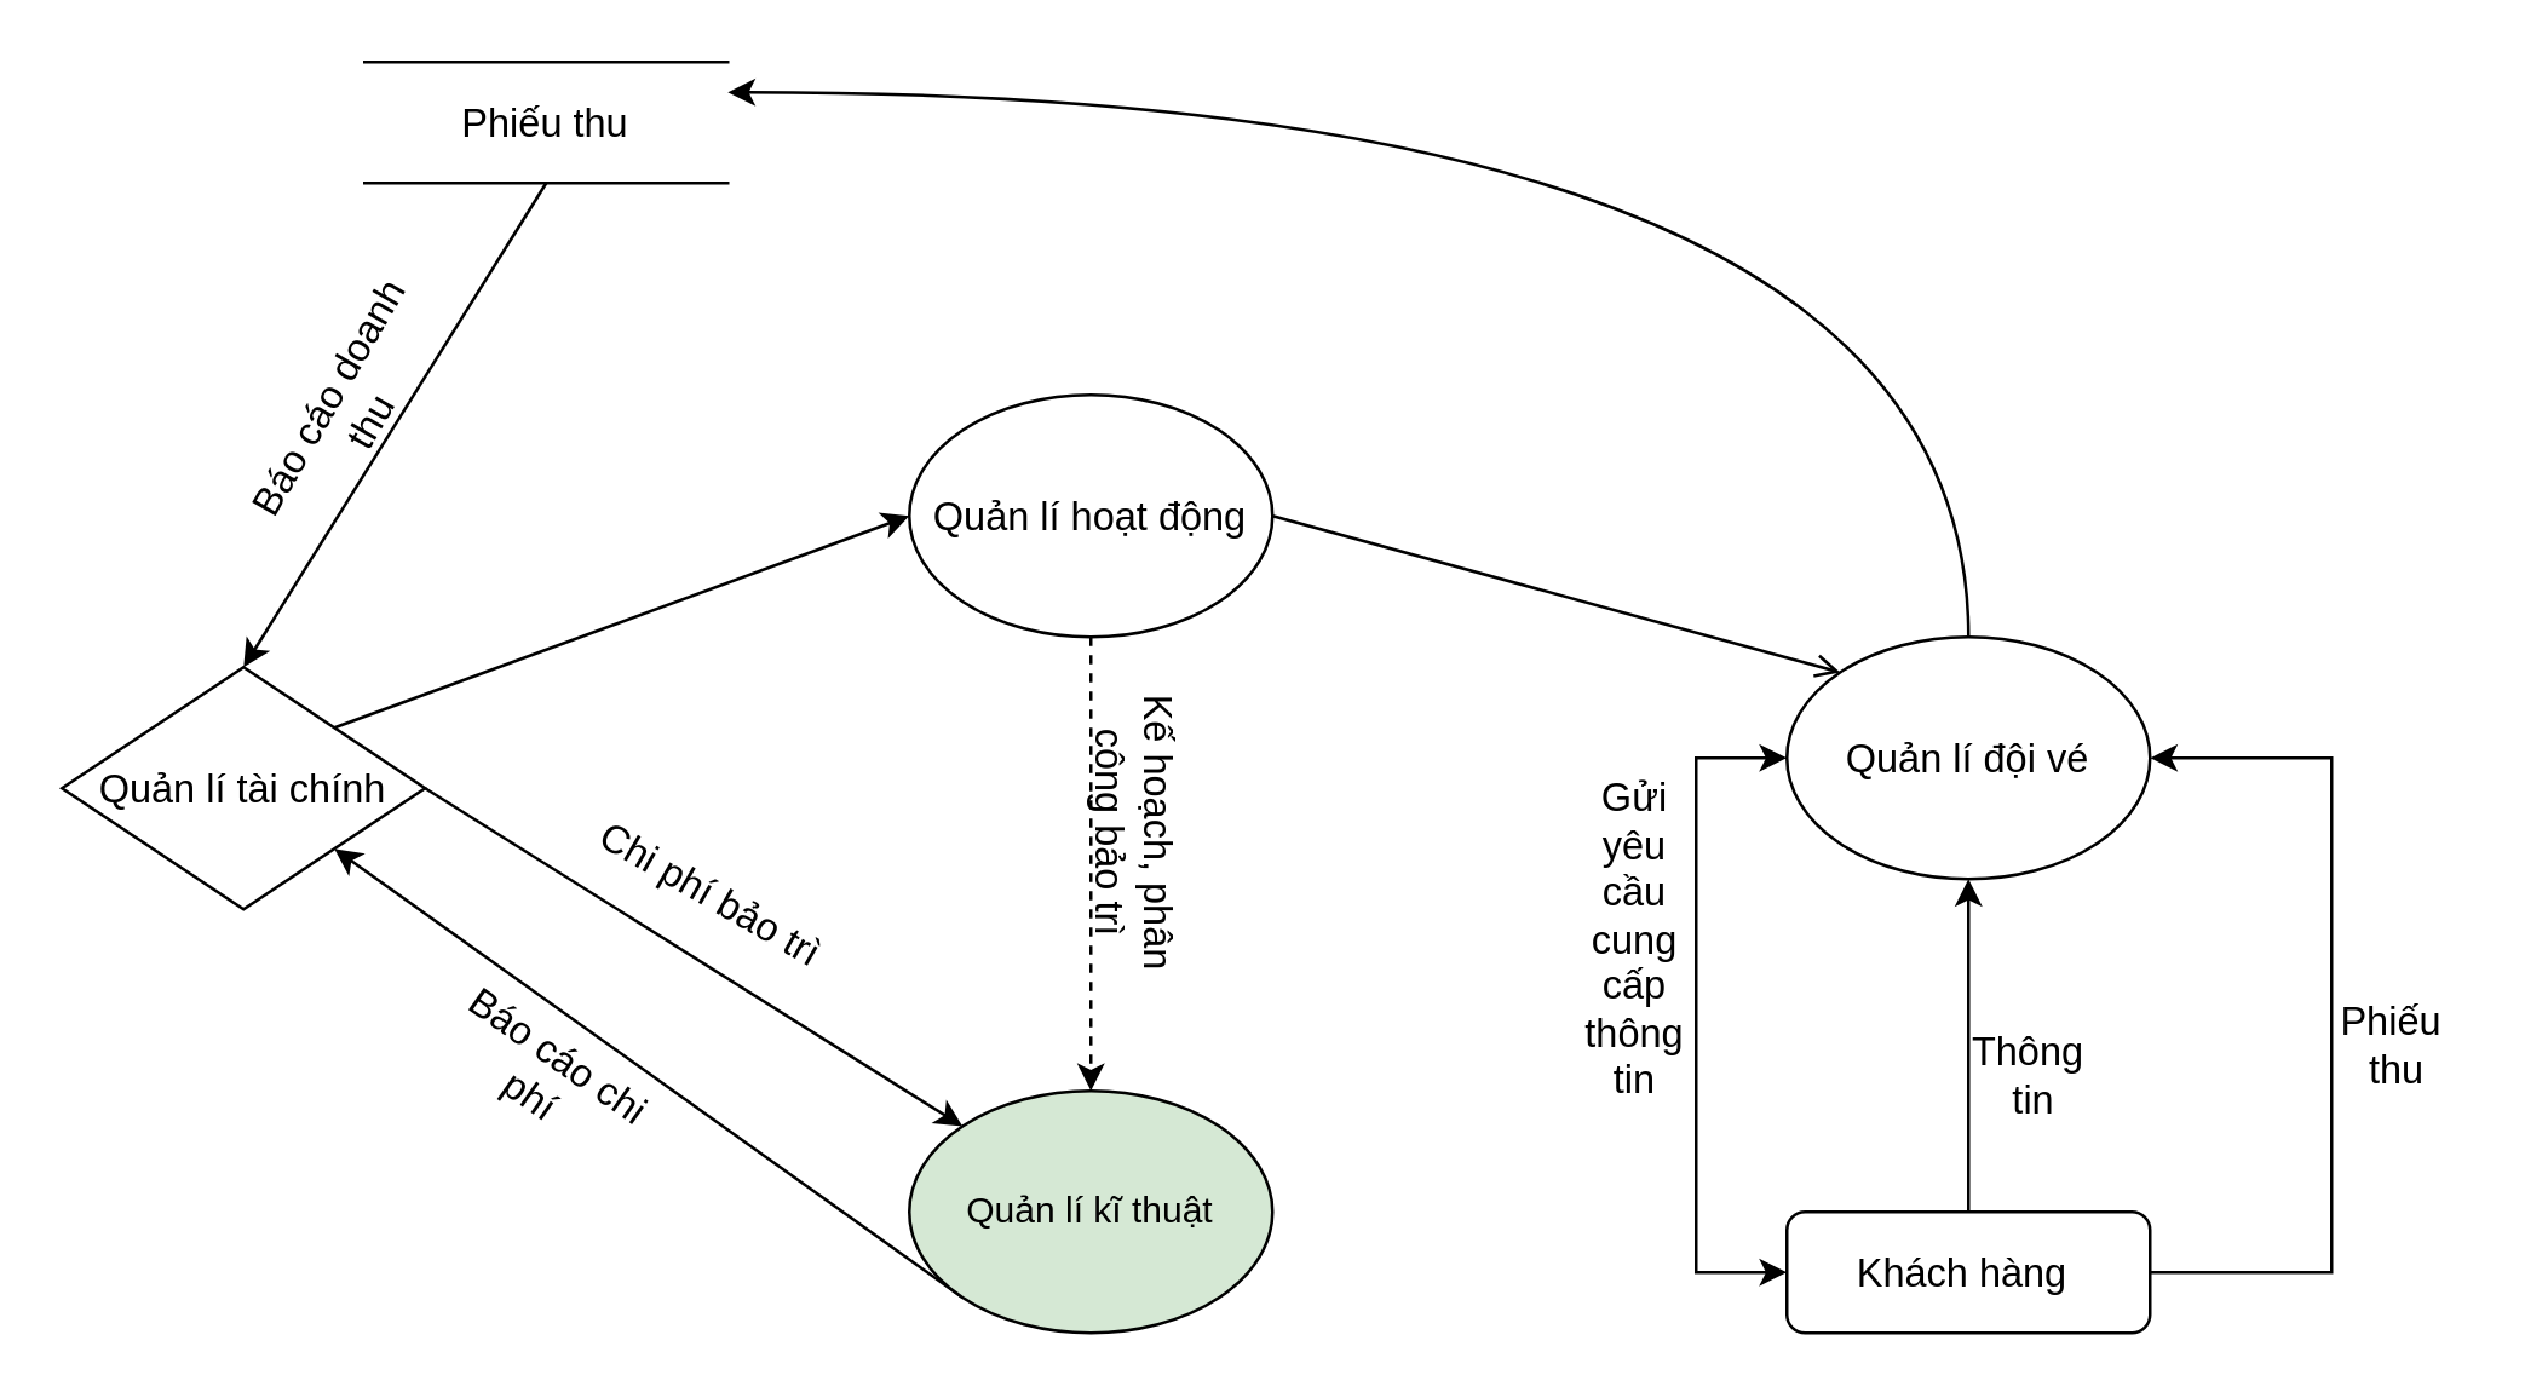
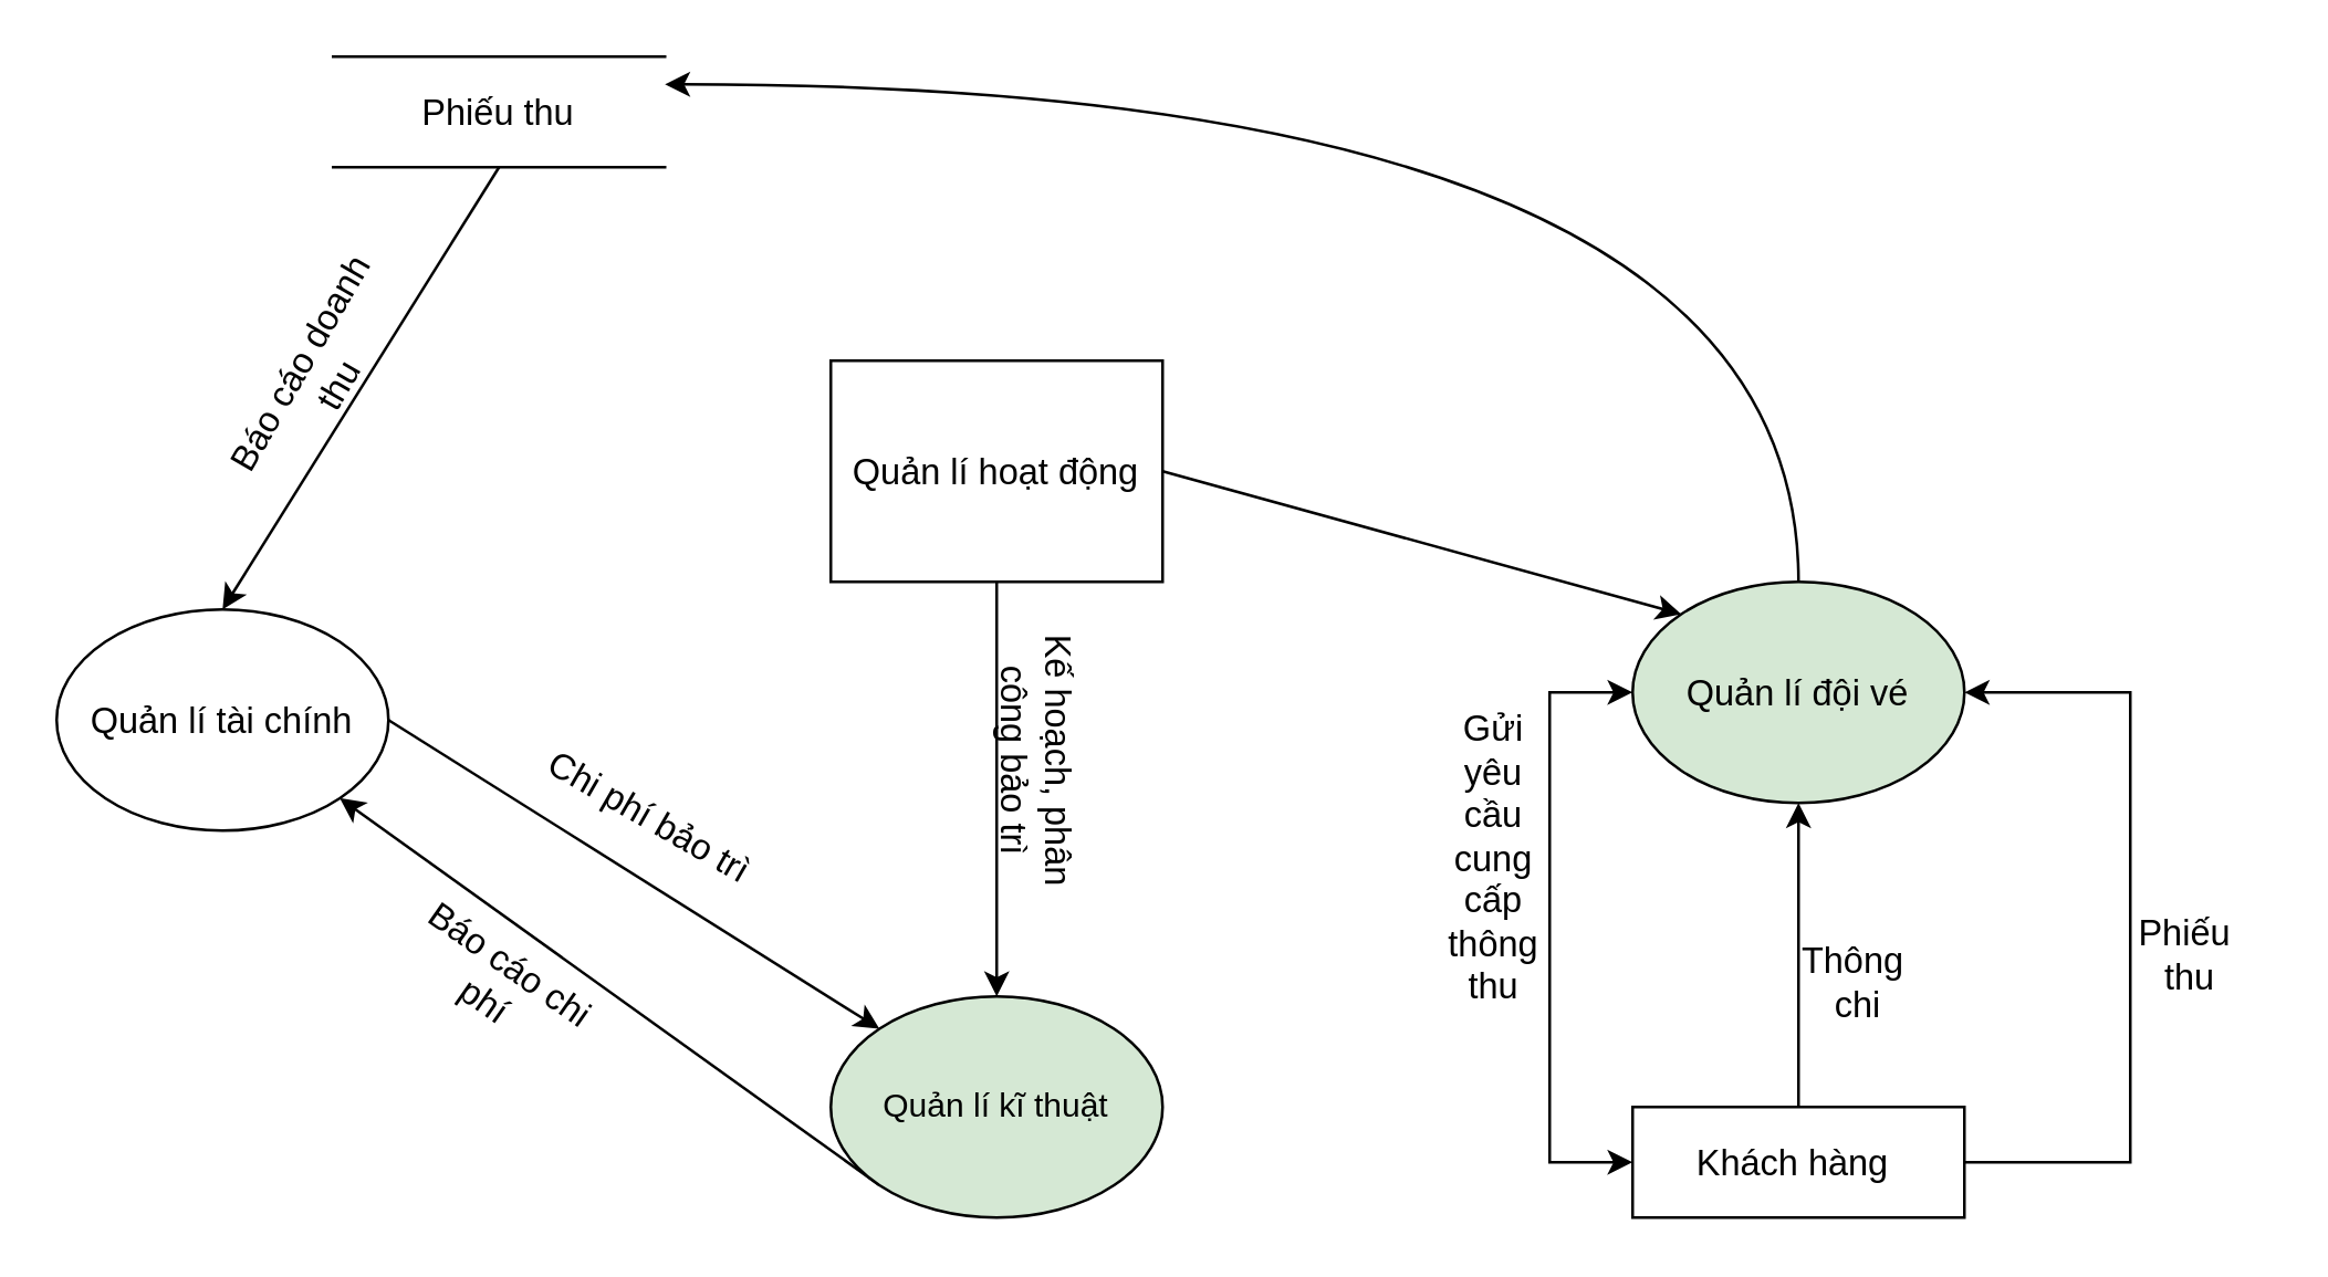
  <mxCell id="0" />
  <mxCell id="1" parent="0" />
  <mxCell id="2" style="rounded=0;orthogonalLoop=1;jettySize=auto;html=1;exitX=1;exitY=0.5;exitDx=0;exitDy=0;entryX=0;entryY=0;entryDx=0;entryDy=0;" edge="1" parent="1" source="4" target="9"><mxGeometry relative="1" as="geometry" /></mxCell>
- <mxCell id="3" style="rounded=0;orthogonalLoop=1;jettySize=auto;html=1;exitX=1;exitY=0;exitDx=0;exitDy=0;entryX=0;entryY=0.5;entryDx=0;entryDy=0;" edge="1" parent="1" source="4" target="7"><mxGeometry relative="1" as="geometry" /></mxCell>
- <mxCell id="4" value="&lt;font style=&quot;font-size: 13px;&quot;&gt;Quản lí tài chính&lt;/font&gt;" style="rhombus;whiteSpace=wrap;html=1;" vertex="1" parent="1"><mxGeometry x="20" y="220" width="120" height="80" as="geometry" /></mxCell>
- <mxCell id="5" style="rounded=0;orthogonalLoop=1;jettySize=auto;html=1;exitX=0.5;exitY=1;exitDx=0;exitDy=0;dashed=1;" edge="1" parent="1" source="7" target="9"><mxGeometry relative="1" as="geometry" /></mxCell>
- <mxCell id="6" style="rounded=0;orthogonalLoop=1;jettySize=auto;html=1;exitX=1;exitY=0.5;exitDx=0;exitDy=0;entryX=0;entryY=0;entryDx=0;entryDy=0;endArrow=open;" edge="1" parent="1" source="7" target="11"><mxGeometry relative="1" as="geometry" /></mxCell>
- <mxCell id="7" value="&lt;font style=&quot;font-size: 13px;&quot;&gt;Quản lí hoạt động&lt;/font&gt;" style="ellipse;whiteSpace=wrap;html=1;" vertex="1" parent="1"><mxGeometry x="300" y="130" width="120" height="80" as="geometry" /></mxCell>
+ <mxCell id="4" value="&lt;font style=&quot;font-size: 13px;&quot;&gt;Quản lí tài chính&lt;/font&gt;" style="ellipse;whiteSpace=wrap;html=1;" vertex="1" parent="1"><mxGeometry x="20" y="220" width="120" height="80" as="geometry" /></mxCell>
+ <mxCell id="5" style="rounded=0;orthogonalLoop=1;jettySize=auto;html=1;exitX=0.5;exitY=1;exitDx=0;exitDy=0;" edge="1" parent="1" source="7" target="9"><mxGeometry relative="1" as="geometry" /></mxCell>
+ <mxCell id="6" style="rounded=0;orthogonalLoop=1;jettySize=auto;html=1;exitX=1;exitY=0.5;exitDx=0;exitDy=0;entryX=0;entryY=0;entryDx=0;entryDy=0;" edge="1" parent="1" source="7" target="11"><mxGeometry relative="1" as="geometry" /></mxCell>
+ <mxCell id="7" value="&lt;font style=&quot;font-size: 13px;&quot;&gt;Quản lí hoạt động&lt;/font&gt;" style="whiteSpace=wrap;html=1;rounded=0;" vertex="1" parent="1"><mxGeometry x="300" y="130" width="120" height="80" as="geometry" /></mxCell>
  <mxCell id="8" style="rounded=0;orthogonalLoop=1;jettySize=auto;html=1;exitX=0;exitY=1;exitDx=0;exitDy=0;entryX=1;entryY=1;entryDx=0;entryDy=0;" edge="1" parent="1" source="9" target="4"><mxGeometry relative="1" as="geometry" /></mxCell>
  <mxCell id="9" value="Quản lí kĩ thuật" style="ellipse;whiteSpace=wrap;html=1;fillColor=#d5e8d4;" vertex="1" parent="1"><mxGeometry x="300" y="360" width="120" height="80" as="geometry" /></mxCell>
  <mxCell id="10" style="edgeStyle=orthogonalEdgeStyle;rounded=1;orthogonalLoop=1;jettySize=auto;html=1;exitX=0.5;exitY=0;exitDx=0;exitDy=0;entryX=1;entryY=0.25;entryDx=0;entryDy=0;curved=1;" edge="1" parent="1" source="11" target="13"><mxGeometry relative="1" as="geometry" /></mxCell>
- <mxCell id="11" value="&lt;font style=&quot;font-size: 13px;&quot;&gt;Quản lí đội vé&lt;/font&gt;" style="ellipse;whiteSpace=wrap;html=1;" vertex="1" parent="1"><mxGeometry x="590" y="210" width="120" height="80" as="geometry" /></mxCell>
+ <mxCell id="11" value="&lt;font style=&quot;font-size: 13px;&quot;&gt;Quản lí đội vé&lt;/font&gt;" style="ellipse;whiteSpace=wrap;html=1;fillColor=#d5e8d4;" vertex="1" parent="1"><mxGeometry x="590" y="210" width="120" height="80" as="geometry" /></mxCell>
  <mxCell id="12" style="rounded=0;orthogonalLoop=1;jettySize=auto;html=1;exitX=0.5;exitY=1;exitDx=0;exitDy=0;entryX=0.5;entryY=0;entryDx=0;entryDy=0;" edge="1" parent="1" source="13" target="4"><mxGeometry relative="1" as="geometry" /></mxCell>
  <mxCell id="13" value="&lt;font style=&quot;font-size: 13px;&quot;&gt;Phiếu thu&lt;/font&gt;" style="shape=partialRectangle;whiteSpace=wrap;html=1;left=0;right=0;fillColor=none;" vertex="1" parent="1"><mxGeometry x="120" y="20" width="120" height="40" as="geometry" /></mxCell>
  <mxCell id="14" style="edgeStyle=orthogonalEdgeStyle;rounded=0;orthogonalLoop=1;jettySize=auto;html=1;exitX=0.5;exitY=0;exitDx=0;exitDy=0;entryX=0.5;entryY=1;entryDx=0;entryDy=0;" edge="1" parent="1" source="16" target="11"><mxGeometry relative="1" as="geometry" /></mxCell>
  <mxCell id="15" style="edgeStyle=elbowEdgeStyle;rounded=0;orthogonalLoop=1;jettySize=auto;html=1;exitX=1;exitY=0.5;exitDx=0;exitDy=0;entryX=1;entryY=0.5;entryDx=0;entryDy=0;curved=0;" edge="1" parent="1" source="16" target="11"><mxGeometry relative="1" as="geometry"><Array as="points"><mxPoint x="770" y="340" /></Array></mxGeometry></mxCell>
- <mxCell id="16" value="&lt;font style=&quot;font-size: 13px;&quot;&gt;Khách hàng&amp;nbsp;&lt;/font&gt;" style="whiteSpace=wrap;html=1;rounded=1;" vertex="1" parent="1"><mxGeometry x="590" y="400" width="120" height="40" as="geometry" /></mxCell>
+ <mxCell id="16" value="&lt;font style=&quot;font-size: 13px;&quot;&gt;Khách hàng&amp;nbsp;&lt;/font&gt;" style="rounded=0;whiteSpace=wrap;html=1;" vertex="1" parent="1"><mxGeometry x="590" y="400" width="120" height="40" as="geometry" /></mxCell>
  <mxCell id="17" value="&lt;font style=&quot;font-size: 13px;&quot;&gt;Báo cáo doanh thu&lt;/font&gt;" style="text;strokeColor=none;align=center;fillColor=none;html=1;verticalAlign=middle;whiteSpace=wrap;rounded=0;rotation=-60;" vertex="1" parent="1"><mxGeometry x="60" y="120" width="110" height="30" as="geometry" /></mxCell>
  <mxCell id="18" value="&lt;font style=&quot;font-size: 13px;&quot;&gt;Chi phí bảo trì&lt;/font&gt;" style="text;strokeColor=none;align=center;fillColor=none;html=1;verticalAlign=middle;whiteSpace=wrap;rounded=0;rotation=30;" vertex="1" parent="1"><mxGeometry x="190" y="280" width="90" height="30" as="geometry" /></mxCell>
  <mxCell id="19" value="&lt;font style=&quot;font-size: 13px;&quot;&gt;Báo cáo chi phí&lt;/font&gt;" style="text;strokeColor=none;align=center;fillColor=none;html=1;verticalAlign=middle;whiteSpace=wrap;rounded=0;rotation=35;" vertex="1" parent="1"><mxGeometry x="135" y="340" width="90" height="30" as="geometry" /></mxCell>
  <mxCell id="20" value="&lt;font style=&quot;font-size: 13px;&quot;&gt;Kế hoạch, phân công bảo trì&lt;/font&gt;" style="text;strokeColor=none;align=center;fillColor=none;html=1;verticalAlign=middle;whiteSpace=wrap;rounded=0;rotation=90;" vertex="1" parent="1"><mxGeometry x="315" y="260" width="120" height="30" as="geometry" /></mxCell>
  <mxCell id="21" value="&lt;font style=&quot;font-size: 13px;&quot;&gt;Phiếu&lt;/font&gt;&lt;div&gt;&lt;font style=&quot;font-size: 13px;&quot;&gt;&amp;nbsp;thu&lt;/font&gt;&lt;/div&gt;" style="text;strokeColor=none;align=center;fillColor=none;html=1;verticalAlign=middle;whiteSpace=wrap;rounded=0;rotation=0;" vertex="1" parent="1"><mxGeometry x="760" y="300" width="60" height="90" as="geometry" /></mxCell>
- <mxCell id="22" value="&lt;font style=&quot;font-size: 13px;&quot;&gt;Thông&lt;/font&gt;&lt;div&gt;&lt;font style=&quot;font-size: 13px;&quot;&gt;&amp;nbsp;tin&lt;/font&gt;&lt;/div&gt;" style="text;strokeColor=none;align=center;fillColor=none;html=1;verticalAlign=middle;whiteSpace=wrap;rounded=0;" vertex="1" parent="1"><mxGeometry x="650" y="315" width="40" height="80" as="geometry" /></mxCell>
- <mxCell id="23" value="&lt;font style=&quot;font-size: 13px;&quot;&gt;Gửi yêu cầu cung cấp thông tin&lt;/font&gt;" style="text;strokeColor=none;align=center;fillColor=none;html=1;verticalAlign=middle;whiteSpace=wrap;rounded=0;" vertex="1" parent="1"><mxGeometry x="520" y="260" width="40" height="100" as="geometry" /></mxCell>
+ <mxCell id="22" value="&lt;font style=&quot;font-size: 13px;&quot;&gt;Thông&lt;/font&gt;&lt;div&gt;&lt;font style=&quot;font-size: 13px;&quot;&gt;&amp;nbsp;chi&lt;/font&gt;&lt;/div&gt;" style="text;strokeColor=none;align=center;fillColor=none;html=1;verticalAlign=middle;whiteSpace=wrap;rounded=0;" vertex="1" parent="1"><mxGeometry x="650" y="315" width="40" height="80" as="geometry" /></mxCell>
+ <mxCell id="23" value="&lt;font style=&quot;font-size: 13px;&quot;&gt;Gửi yêu cầu cung cấp thông thu&lt;/font&gt;" style="text;strokeColor=none;align=center;fillColor=none;html=1;verticalAlign=middle;whiteSpace=wrap;rounded=0;" vertex="1" parent="1"><mxGeometry x="520" y="260" width="40" height="100" as="geometry" /></mxCell>
  <mxCell id="24" value="" style="endArrow=classic;startArrow=classic;html=1;rounded=0;entryX=0;entryY=0.5;entryDx=0;entryDy=0;exitX=0;exitY=0.5;exitDx=0;exitDy=0;edgeStyle=elbowEdgeStyle;" edge="1" parent="1" source="16" target="11"><mxGeometry width="50" height="50" relative="1" as="geometry"><mxPoint x="470" y="360" as="sourcePoint" /><mxPoint x="520" y="310" as="targetPoint" /><Array as="points"><mxPoint x="560" y="340" /></Array></mxGeometry></mxCell>
